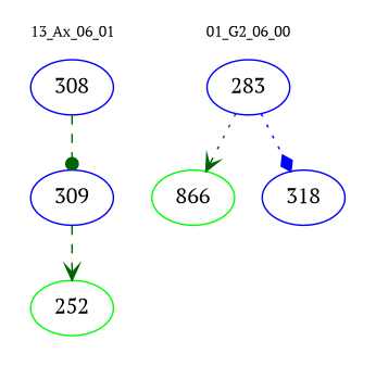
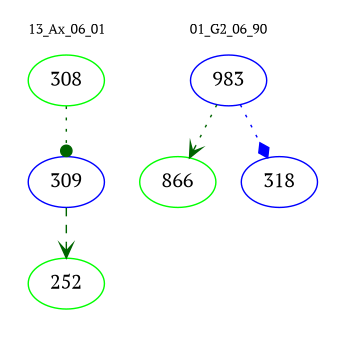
  digraph {
    fontname="PT Serif"
    node [color=blue fontname="PT Serif"]
    edge [arrowhead=vee color=darkgreen fontname="PT Serif" style=dashed]
-   n1 [label=308]
+   n1 [color=green label=308]
    n2 [color=green label=252]
    n3 [label=309]
-   n4 [label=283]
+   n4 [label=983]
    n5 [color=green label=866]
    n6 [label=318]
    subgraph cluster_1 {
      color=white
      fontsize=10
      label="13_Ax_06_01"
      n1
      n2
      n3
    }
    subgraph cluster_2 {
      color=white
      fontsize=10
-     label="01_G2_06_00"
+     label="01_G2_06_90"
      n4
      n5
      n6
    }
-   n1 -> n3 [arrowhead=dot]
+   n1 -> n3 [arrowhead=dot style=dotted]
    n3 -> n2
    n4 -> n5 [style=dotted]
    n4 -> n6 [arrowhead=diamond color=blue style=dotted]
  }
